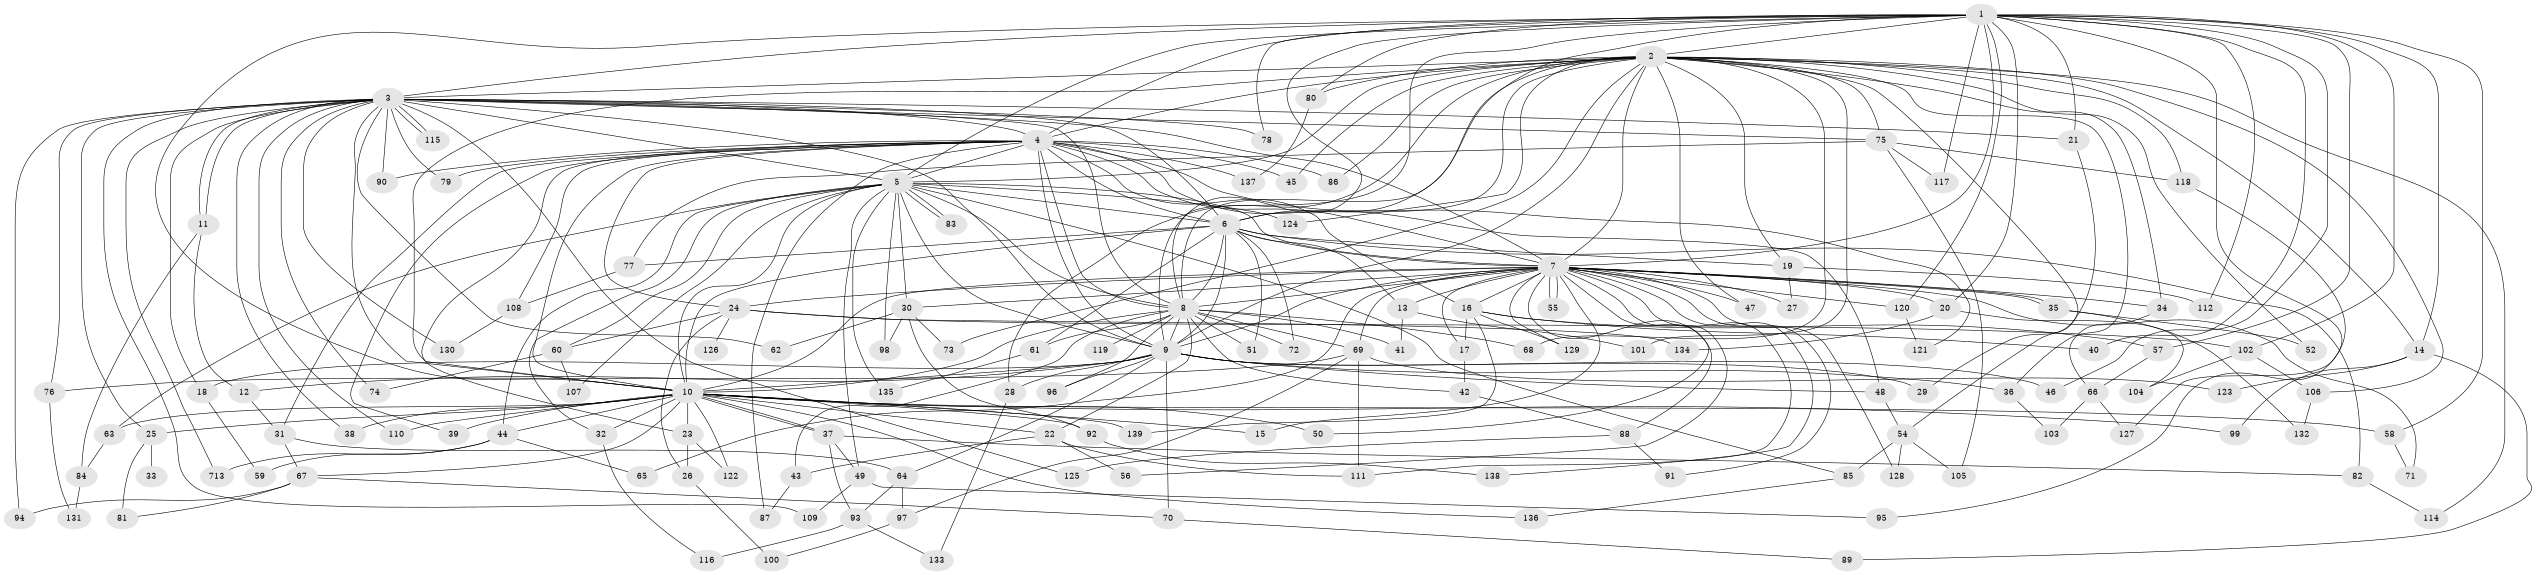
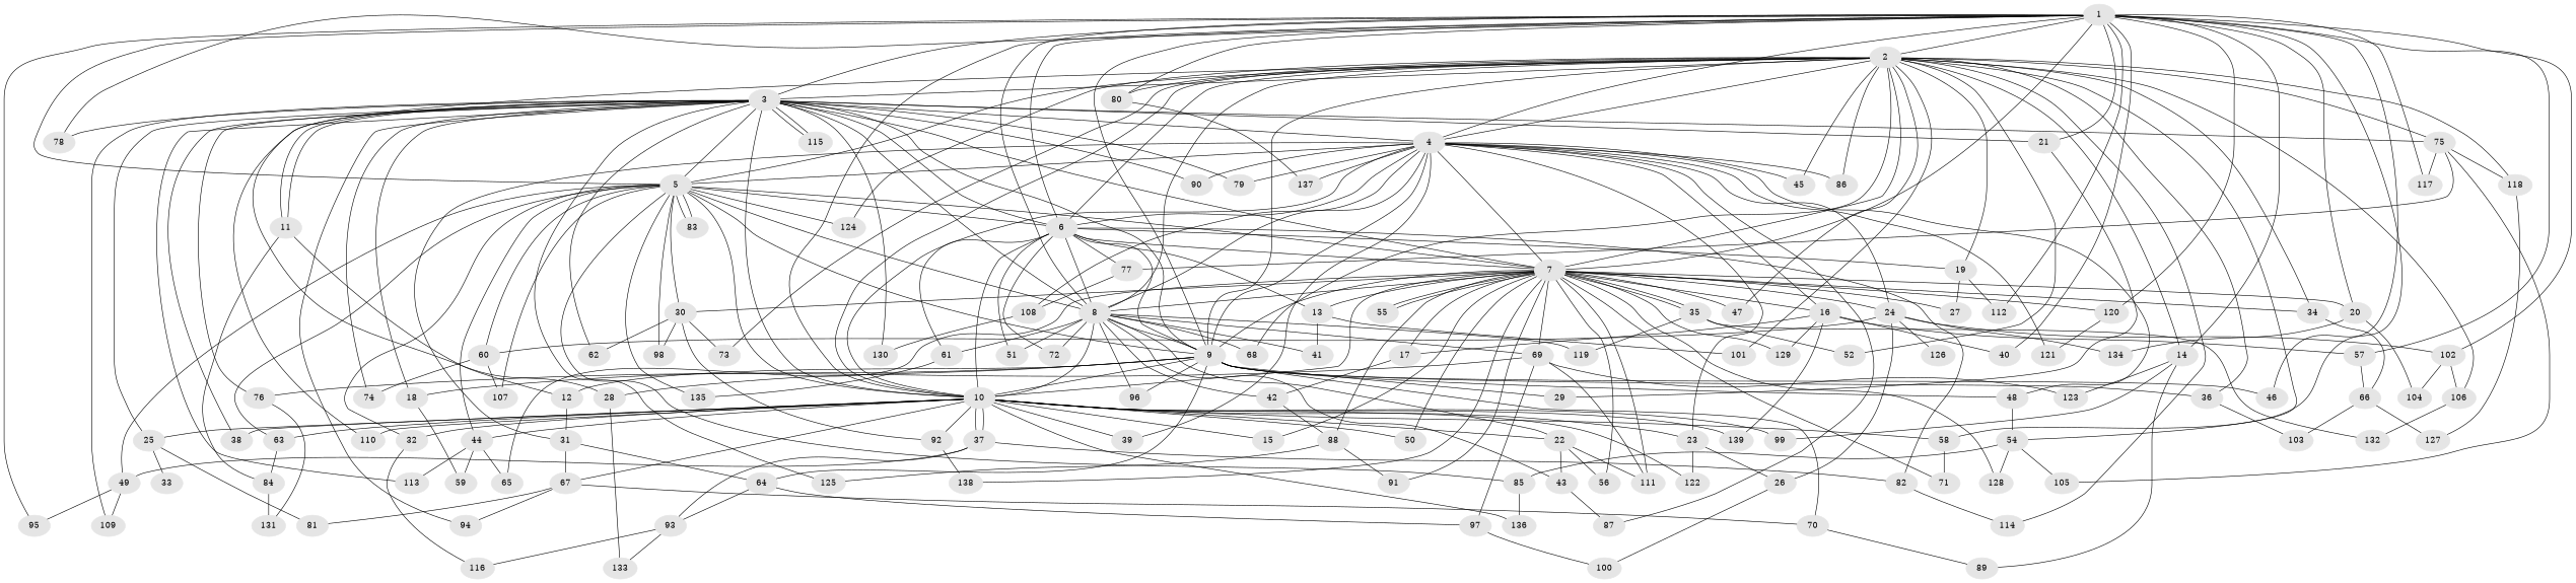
  graph {
    node [color=gray90 style=filled]
    1
    2
    3
    4
    5
    6
    7
    8
    9
    10
    14
    20
    21
    40
    46
    57
    58
    78
    80
    95
    102
    112
    117
    120
    19
    28
    34
    36
    45
    47
    52
    54
    68
    73
    75
    86
    101
    106
    114
    118
    124
    11
    18
    25
    38
    62
    74
    76
    79
    90
    94
    109
    110
-   113 [label=713]
+   113
    115
    125
    130
    16
    23
    24
    31
    39
    48
    87
    108
    121
    137
    30
    32
    44
    49
    60
    63
    83
    85
    98
    107
    135
    13
    51
    61
    72
    77
    82
    15
    17
    27
    35
    50
    55
    56
    65
    69
    71
    88
    91
    111
    128
    129
    138
    22
    41
    42
    43
    96
    119
    12
    29
    64
    70
    37
    67
    92
    99
    122
    136
    139
    89
    123
    104
    134
    66
    133
    103
    105
    132
    127
    84
    59
    33
    81
    131
    26
    126
    116
    97
    93
    100
    1 -- 2
    1 -- 3
    1 -- 4
    1 -- 5
    1 -- 6
    1 -- 7
    1 -- 8
    1 -- 9
    1 -- 10
    1 -- 14
    1 -- 20
    1 -- 21
    1 -- 40
    1 -- 46
    1 -- 57
    1 -- 58
    1 -- 78
    1 -- 80
    1 -- 95
    1 -- 102
    1 -- 112
    1 -- 117
    1 -- 120
    2 -- 3
    2 -- 4
    2 -- 5
    2 -- 6
    2 -- 7
    2 -- 8
    2 -- 9
    2 -- 10
    2 -- 14
    2 -- 80
    2 -- 19
    2 -- 28
    2 -- 34
    2 -- 36
    2 -- 45
    2 -- 47
    2 -- 52
    2 -- 54
    2 -- 68
    2 -- 73
    2 -- 75
    2 -- 86
    2 -- 101
    2 -- 106
    2 -- 114
    2 -- 118
    2 -- 124
    3 -- 4
    3 -- 5
    3 -- 6
    3 -- 7
    3 -- 8
    3 -- 9
    3 -- 10
    3 -- 21
    3 -- 78
    3 -- 75
    3 -- 11
    3 -- 11
    3 -- 18
    3 -- 25
    3 -- 38
    3 -- 62
    3 -- 74
    3 -- 76
    3 -- 79
    3 -- 90
    3 -- 94
    3 -- 109
    3 -- 110
    3 -- 113
    3 -- 115
    3 -- 115
    3 -- 125
    3 -- 130
    4 -- 5
    4 -- 6
    4 -- 7
    4 -- 8
    4 -- 9
    4 -- 10
    4 -- 45
    4 -- 86
    4 -- 79
    4 -- 90
    4 -- 16
    4 -- 23
    4 -- 24
    4 -- 31
    4 -- 39
    4 -- 48
    4 -- 87
    4 -- 108
    4 -- 121
    4 -- 137
    5 -- 6
    5 -- 7
    5 -- 8
    5 -- 9
    5 -- 10
    5 -- 124
    5 -- 30
    5 -- 32
    5 -- 44
    5 -- 49
    5 -- 60
    5 -- 63
    5 -- 83
    5 -- 83
    5 -- 85
    5 -- 98
    5 -- 107
    5 -- 135
    6 -- 7
    6 -- 8
    6 -- 9
    6 -- 10
    6 -- 19
    6 -- 13
    6 -- 51
    6 -- 61
    6 -- 72
    6 -- 77
    6 -- 82
    7 -- 8
    7 -- 9
    7 -- 10
    7 -- 20
    7 -- 120
    7 -- 34
    7 -- 47
    7 -- 16
    7 -- 24
    7 -- 30
    7 -- 13
    7 -- 15
    7 -- 17
    7 -- 27
    7 -- 35
    7 -- 35
    7 -- 50
    7 -- 55
    7 -- 55
    7 -- 56
    7 -- 65
    7 -- 69
    7 -- 71
    7 -- 88
    7 -- 91
    7 -- 111
    7 -- 128
    7 -- 129
    7 -- 138
    8 -- 9
    8 -- 10
    8 -- 68
    8 -- 51
    8 -- 61
    8 -- 72
    8 -- 69
    8 -- 22
    8 -- 41
    8 -- 42
    8 -- 43
    8 -- 96
    8 -- 119
    9 -- 10
    9 -- 46
    9 -- 28
    9 -- 36
    9 -- 18
    9 -- 48
    9 -- 96
    9 -- 12
    9 -- 29
    9 -- 64
    9 -- 70
    10 -- 58
    10 -- 25
    10 -- 38
    10 -- 110
    10 -- 23
    10 -- 39
    10 -- 32
    10 -- 44
    10 -- 63
    10 -- 15
    10 -- 50
    10 -- 22
    10 -- 37
    10 -- 37
    10 -- 67
    10 -- 92
    10 -- 99
    10 -- 122
    10 -- 136
    10 -- 139
    14 -- 99
    14 -- 89
    14 -- 123
    20 -- 104
    20 -- 134
    21 -- 29
    57 -- 66
    58 -- 71
    80 -- 137
    102 -- 106
    102 -- 104
    120 -- 121
    19 -- 112
    19 -- 27
    28 -- 133
    34 -- 66
    36 -- 103
    54 -- 85
    54 -- 128
    54 -- 105
    75 -- 117
    75 -- 118
    75 -- 77
    75 -- 105
    106 -- 132
    118 -- 127
    11 -- 12
    11 -- 84
    18 -- 59
    25 -- 33
    25 -- 81
    76 -- 131
    16 -- 40
    16 -- 57
    16 -- 17
    16 -- 129
    16 -- 139
    23 -- 122
    23 -- 26
    24 -- 102
    24 -- 60
    24 -- 134
    24 -- 26
    24 -- 126
    31 -- 64
    31 -- 67
    48 -- 54
    108 -- 130
    30 -- 73
    30 -- 62
    30 -- 98
    30 -- 92
    32 -- 116
    44 -- 113
    44 -- 65
    44 -- 59
    49 -- 95
    49 -- 109
    60 -- 74
    60 -- 107
    63 -- 84
    85 -- 136
    13 -- 101
    13 -- 41
    61 -- 135
    77 -- 108
    82 -- 114
    17 -- 42
    35 -- 52
+   35 -- 119
    35 -- 132
    69 -- 76
    69 -- 111
    69 -- 123
    69 -- 97
    88 -- 125
    88 -- 91
    22 -- 56
    22 -- 111
    22 -- 43
    42 -- 88
    43 -- 87
    12 -- 31
    64 -- 97
    64 -- 93
    70 -- 89
    37 -- 49
    37 -- 82
    37 -- 93
    67 -- 94
    67 -- 70
    67 -- 81
    92 -- 138
    66 -- 103
    66 -- 127
    84 -- 131
    26 -- 100
    97 -- 100
    93 -- 133
    93 -- 116
  }
